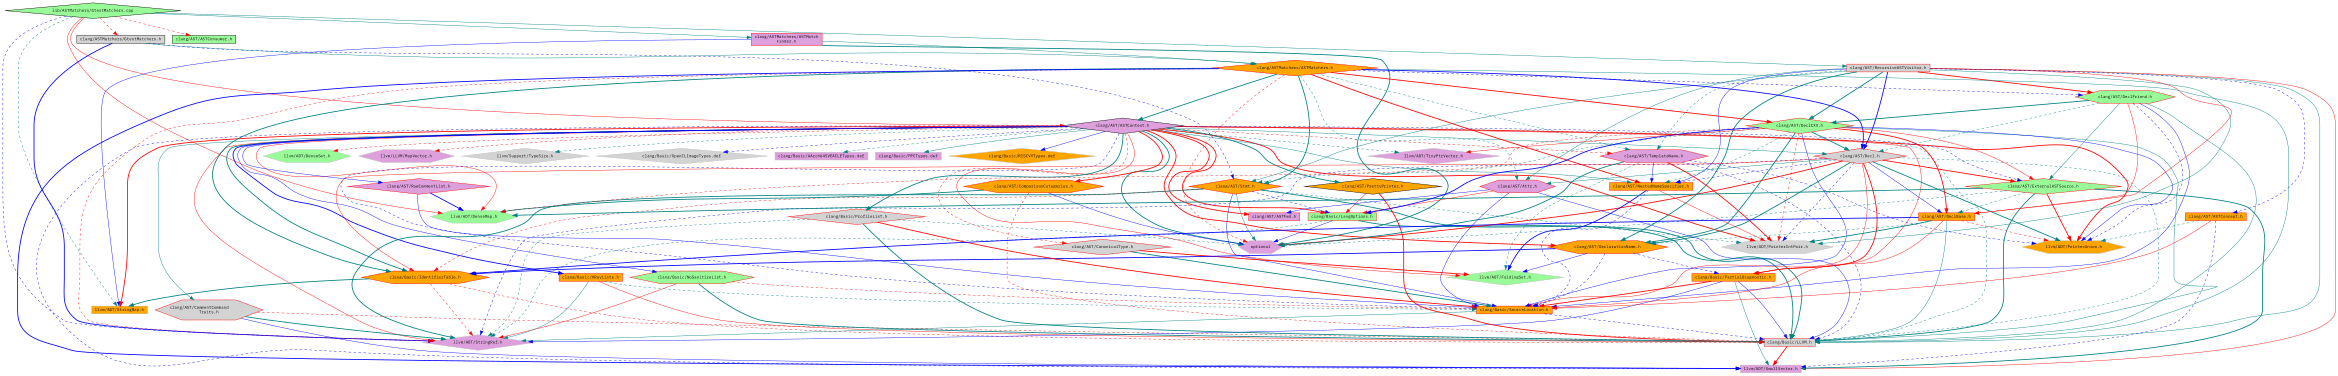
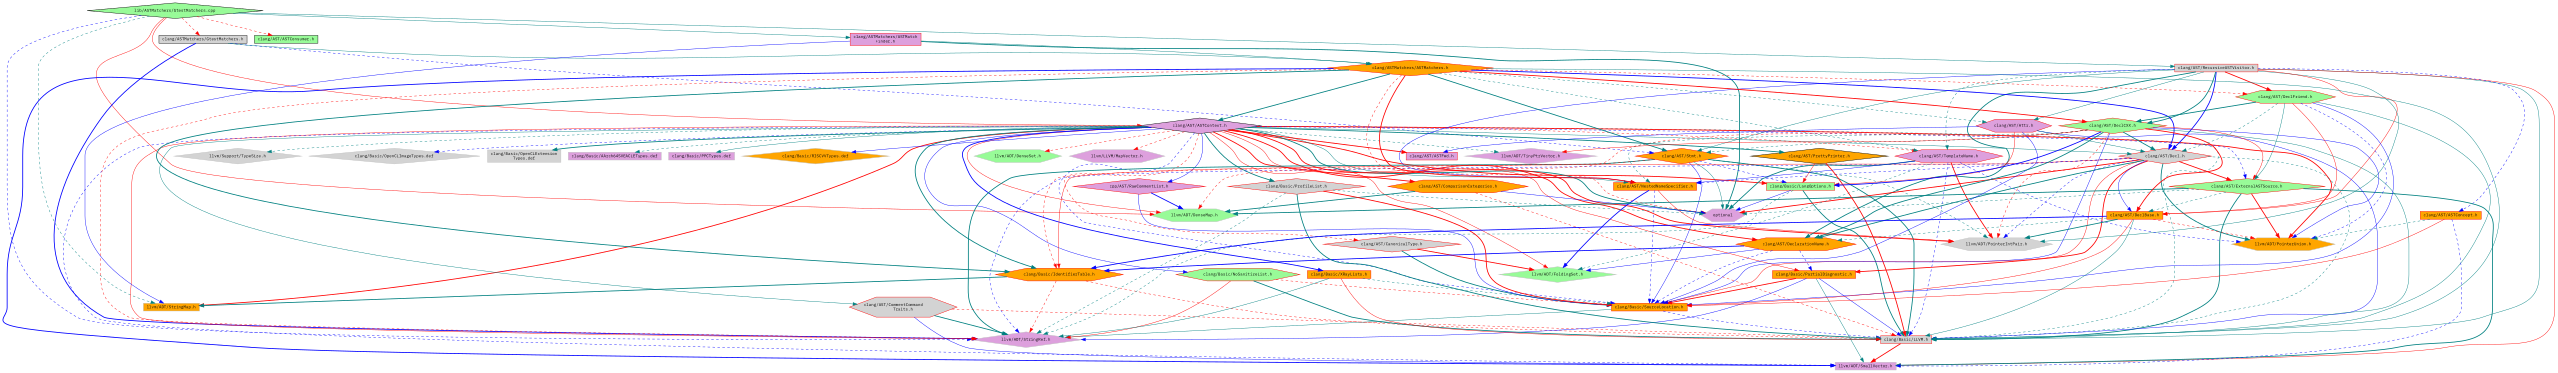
  digraph {
    fontname="IBM Plex Mono"
    node [color=red fillcolor=orange fontname="IBM Plex Mono" fontsize=10 shape=box style=filled]
    edge [color=teal fontname="IBM Plex Mono" fontsize=10 labelfontname=Helvetica labelfontsize=10 style=solid]
    n1 [color=black fillcolor=palegreen fontcolor=black height=0.2 label="lib/ASTMatchers/GtestMatchers.cpp" shape=diamond width=0.4]
    n2 [color=black fillcolor=lightgrey height=0.2 label="clang/ASTMatchers/GtestMatchers.h" width=0.4]
    n3 [color=grey75 height=0.2 label="llvm/ADT/StringMap.h" width=0.4]
    n4 [color=grey75 fillcolor=plum height=0.2 label="llvm/ADT/StringRef.h" shape=diamond width=0.4]
    n5 [color=black fillcolor=plum height=0.2 label="clang/AST/ASTContext.h" shape=diamond width=0.4]
    n6 [color=grey75 fillcolor=palegreen height=0.2 label="llvm/ADT/DenseMap.h" shape=hexagon width=0.4]
    n7 [color=black fillcolor=palegreen height=0.2 label="clang/AST/ASTConsumer.h" width=0.4]
    n8 [fillcolor=lightgrey height=0.2 label="clang/AST/RecursiveASTVisitor.h" width=0.4]
    n9 [fillcolor=plum height=0.2 label="clang/ASTMatchers/ASTMatch\lFinder.h" width=0.4]
    n10 [height=0.2 label="clang/AST/Stmt.h" shape=diamond width=0.4]
    n11 [height=0.2 label="clang/ASTMatchers/ASTMatchers.h" shape=diamond width=0.4]
    n12 [height=0.2 label="clang/Basic/IdentifierTable.h" shape=hexagon width=0.4]
    n13 [fillcolor=lightgrey height=0.2 label="clang/Basic/LLVM.h" width=0.4]
    n14 [fillcolor=palegreen height=0.2 label="clang/Basic/LangOptions.h" width=0.4]
    n15 [color=grey75 fillcolor=plum height=0.2 label=optional shape=hexagon width=0.4]
    n16 [height=0.2 label="clang/Basic/SourceLocation.h" width=0.4]
    n17 [color=grey75 fillcolor=lightgrey height=0.2 label="llvm/ADT/PointerIntPair.h" shape=hexagon width=0.4]
    n18 [color=grey75 fillcolor=plum height=0.2 label="llvm/ADT/SmallVector.h" width=0.4]
    n19 [fillcolor=lightgrey height=0.2 label="clang/AST/Decl.h" shape=diamond width=0.4]
    n20 [height=0.2 label="clang/AST/NestedNameSpecifier.h" width=0.4]
    n21 [fillcolor=plum height=0.2 label="clang/AST/TemplateName.h" shape=hexagon width=0.4]
    n22 [fillcolor=plum height=0.2 label="clang/AST/ASTFwd.h" width=0.4]
    n23 [fillcolor=lightgrey height=0.2 label="clang/AST/CanonicalType.h" shape=diamond width=0.4]
    n24 [color=grey75 fillcolor=palegreen height=0.2 label="llvm/ADT/FoldingSet.h" shape=diamond width=0.4]
    n25 [fillcolor=lightgrey height=0.2 label="clang/AST/CommentCommand\lTraits.h" shape=hexagon width=0.4]
    n26 [height=0.2 label="clang/AST/ComparisonCategories.h" shape=hexagon width=0.4]
    n27 [height=0.2 label="clang/AST/DeclarationName.h" shape=hexagon width=0.4]
    n28 [height=0.2 label="clang/Basic/PartialDiagnostic.h" width=0.4]
    n29 [color=grey75 height=0.2 label="llvm/ADT/PointerUnion.h" shape=hexagon width=0.4]
    n30 [fillcolor=palegreen height=0.2 label="clang/AST/ExternalASTSource.h" shape=diamond width=0.4]
    n31 [color=black height=0.2 label="clang/AST/PrettyPrinter.h" shape=diamond width=0.4]
-   n32 [fillcolor=plum height=0.2 label="clang/AST/RawCommentList.h" shape=diamond width=0.4]
+   n32 [fillcolor=plum height=0.2 label="cpp/AST/RawCommentList.h" shape=diamond width=0.4]
    n33 [fillcolor=palegreen height=0.2 label="clang/Basic/NoSanitizeList.h" shape=hexagon width=0.4]
    n34 [fillcolor=lightgrey height=0.2 label="clang/Basic/ProfileList.h" shape=diamond width=0.4]
    n35 [height=0.2 label="clang/Basic/XRayLists.h" width=0.4]
    n36 [color=grey75 fillcolor=palegreen height=0.2 label="llvm/ADT/DenseSet.h" shape=hexagon width=0.4]
    n37 [color=grey75 fillcolor=plum height=0.2 label="llvm/LLVM/MapVector.h" shape=hexagon width=0.4]
    n38 [color=grey75 fillcolor=plum height=0.2 label="llvm/ADT/TinyPtrVector.h" shape=diamond width=0.4]
    n39 [color=grey75 fillcolor=lightgrey height=0.2 label="llvm/Support/TypeSize.h" shape=diamond width=0.4]
    n40 [color=grey75 fillcolor=lightgrey height=0.2 label="clang/Basic/OpenCLImageTypes.def" shape=diamond width=0.4]
+   n41 [color=grey75 fillcolor=lightgrey height=0.2 label="clang/Basic/OpenCLExtension\lTypes.def" width=0.4]
    n42 [color=grey75 fillcolor=plum height=0.2 label="clang/Basic/AArch64SVEACLETypes.def" width=0.4]
    n43 [color=grey75 fillcolor=plum height=0.2 label="clang/Basic/PPCTypes.def" width=0.4]
    n44 [color=grey75 height=0.2 label="clang/Basic/RISCVVTypes.def" shape=diamond width=0.4]
    n45 [fillcolor=plum height=0.2 label="clang/AST/Attr.h" shape=hexagon width=0.4]
    n46 [fillcolor=palegreen height=0.2 label="clang/AST/DeclCXX.h" shape=diamond width=0.4]
    n47 [fillcolor=palegreen height=0.2 label="clang/AST/DeclFriend.h" shape=hexagon width=0.4]
    n48 [height=0.2 label="clang/AST/DeclBase.h" width=0.4]
    n49 [height=0.2 label="clang/AST/ASTConcept.h" width=0.4]
    n1 -> n2 [color=red style=dashed]
    n1 -> n3 [style=dashed]
    n1 -> n4 [color=blue style=dashed]
    n1 -> n5 [color=red]
    n1 -> n6 [color=red]
    n1 -> n7 [color=red style=dashed]
    n1 -> n8
    n1 -> n9
    n2 -> n4 [color=blue style=bold]
    n2 -> n10 [color=blue style=dashed]
    n2 -> n11
    n5 -> n3 [color=red style=bold]
    n5 -> n4 [color=red]
    n5 -> n6 [color=red]
    n5 -> n12 [style=bold]
    n5 -> n13 [style=dashed]
    n5 -> n14 [color=red style=bold]
    n5 -> n15 [style=bold]
    n5 -> n16 [color=blue style=dashed]
    n5 -> n17 [color=red style=bold]
    n5 -> n18 [color=blue style=dashed]
    n5 -> n19
    n5 -> n20
    n5 -> n21 [color=red style=dashed]
    n5 -> n22 [color=red style=bold]
    n5 -> n23 [color=red style=dashed]
    n5 -> n24 [color=red]
    n5 -> n25
    n5 -> n26 [color=red style=bold]
    n5 -> n27 [color=red style=bold]
    n5 -> n28 [color=red]
    n5 -> n29 [color=red style=bold]
    n5 -> n30 [color=blue style=dashed]
    n5 -> n31 [style=bold]
    n5 -> n32 [color=blue]
    n5 -> n33 [color=blue]
    n5 -> n34 [style=bold]
    n5 -> n35 [color=blue style=bold]
    n5 -> n36 [color=red style=dashed]
    n5 -> n37 [color=red style=dashed]
    n5 -> n38 [style=dashed]
    n5 -> n39 [style=dashed]
    n5 -> n40 [color=blue style=dashed]
+   n5 -> n41 [style=bold]
    n5 -> n42 [style=dashed]
    n5 -> n43
    n5 -> n44 [color=blue]
    n8 -> n10
    n8 -> n13
    n8 -> n17
    n8 -> n18 [color=red]
    n8 -> n19 [color=blue style=bold]
    n8 -> n20 [color=blue]
    n8 -> n21 [style=dashed]
    n8 -> n27 [style=bold]
    n8 -> n45
    n8 -> n46 [style=bold]
    n8 -> n47 [color=red style=bold]
    n8 -> n48 [color=red]
    n8 -> n49 [color=blue style=dashed]
    n9 -> n3 [color=blue]
    n9 -> n11
    n9 -> n15 [style=bold]
    n10 -> n4 [style=bold]
    n10 -> n12 [color=red style=dashed]
    n10 -> n13 [style=bold]
    n10 -> n14 [color=blue style=dashed]
    n10 -> n15
    n10 -> n16 [color=blue]
    n10 -> n17 [style=dashed]
    n11 -> n4 [color=red style=dashed]
    n11 -> n5 [style=bold]
    n11 -> n10 [style=bold]
    n11 -> n12 [style=bold]
    n11 -> n13
    n11 -> n15 [color=red style=dashed]
    n11 -> n18 [color=blue style=bold]
    n11 -> n19 [color=blue style=bold]
    n11 -> n20 [color=red style=bold]
    n11 -> n21 [style=dashed]
    n11 -> n45 [style=dashed]
    n11 -> n46 [color=red style=bold]
-   n11 -> n47 [color=blue style=dashed]
+   n11 -> n47 [color=red style=dashed]
    n12 -> n3 [style=bold]
    n12 -> n4 [color=red style=dashed]
    n12 -> n13 [color=red style=dashed]
    n13 -> n18 [color=red style=bold]
    n14 -> n4 [style=dashed]
    n14 -> n13 [style=bold]
    n14 -> n15 [color=blue]
    n16 -> n4
    n16 -> n13 [color=blue style=dashed]
    n19 -> n4 [color=blue style=dashed]
    n19 -> n12 [color=red]
    n19 -> n13 [style=dashed]
    n19 -> n15 [color=red style=bold]
    n19 -> n16 [color=red]
    n19 -> n17 [color=blue style=dashed]
    n19 -> n20 [color=blue style=dashed]
    n19 -> n27 [style=bold]
    n19 -> n28 [color=red style=bold]
    n19 -> n29 [style=bold]
    n19 -> n30 [color=red style=bold]
    n19 -> n48 [color=blue]
    n20 -> n16 [color=blue style=dashed]
    n20 -> n17 [color=red]
    n20 -> n24 [color=blue style=bold]
    n21 -> n13 [color=blue style=dashed]
    n21 -> n15 [style=bold]
    n21 -> n17 [color=red style=bold]
    n21 -> n20 [color=blue]
    n21 -> n24 [style=dashed]
    n21 -> n29 [color=blue style=dashed]
    n23 -> n16 [style=bold]
    n23 -> n24 [color=red style=bold]
    n25 -> n4 [style=bold]
    n25 -> n13 [color=red style=dashed]
    n25 -> n18 [color=blue]
    n26 -> n6 [style=bold]
    n26 -> n13 [color=red style=dashed]
    n26 -> n15 [color=blue]
    n27 -> n12 [color=blue style=bold]
    n27 -> n16 [color=blue style=dashed]
    n27 -> n24 [color=blue]
    n27 -> n28 [color=blue style=dashed]
    n28 -> n4 [color=blue]
    n28 -> n13 [color=blue]
    n28 -> n16 [color=red style=bold]
    n28 -> n18
    n30 -> n6 [style=bold]
    n30 -> n13 [style=bold]
    n30 -> n15 [style=dashed]
    n30 -> n18 [style=bold]
    n30 -> n29 [color=red style=bold]
    n30 -> n48 [style=dashed]
    n31 -> n13 [color=red style=bold]
    n31 -> n14 [color=red]
    n32 -> n6 [color=blue style=bold]
    n32 -> n16 [color=blue]
    n33 -> n4 [color=red]
    n33 -> n13 [style=bold]
    n33 -> n16 [color=red style=dashed]
    n34 -> n4 [style=dashed]
    n34 -> n13 [style=bold]
    n34 -> n15 [style=dashed]
    n34 -> n16 [color=red style=bold]
    n35 -> n4
    n35 -> n13 [color=red]
    n35 -> n16 [style=dashed]
    n45 -> n13 [color=blue]
    n45 -> n14 [color=red]
    n45 -> n16 [color=blue]
-   n19 -> n45
+   n45 -> n19
    n45 -> n22 [color=blue]
    n46 -> n6 [color=red style=dashed]
    n46 -> n10 [style=dashed]
    n46 -> n13
    n46 -> n14 [color=blue style=bold]
    n46 -> n16 [color=blue]
    n46 -> n17 [color=red style=dashed]
    n46 -> n19 [style=bold]
    n46 -> n20 [style=dashed]
    n46 -> n27 [style=bold]
    n46 -> n29 [color=blue]
    n46 -> n30 [color=red]
    n46 -> n38 [color=red]
    n46 -> n48 [color=red style=bold]
    n47 -> n13
    n47 -> n16 [color=blue]
    n47 -> n19 [style=dashed]
    n47 -> n29 [color=blue style=dashed]
    n47 -> n30
    n47 -> n46 [style=bold]
    n47 -> n48 [color=red]
    n48 -> n12 [color=blue style=bold]
    n48 -> n13
    n48 -> n16 [color=red]
    n48 -> n17 [style=bold]
    n48 -> n27 [style=dashed]
    n48 -> n29 [color=red style=dashed]
    n49 -> n16 [color=red]
    n49 -> n18 [color=blue style=dashed]
    n49 -> n29 [style=dashed]
  }
